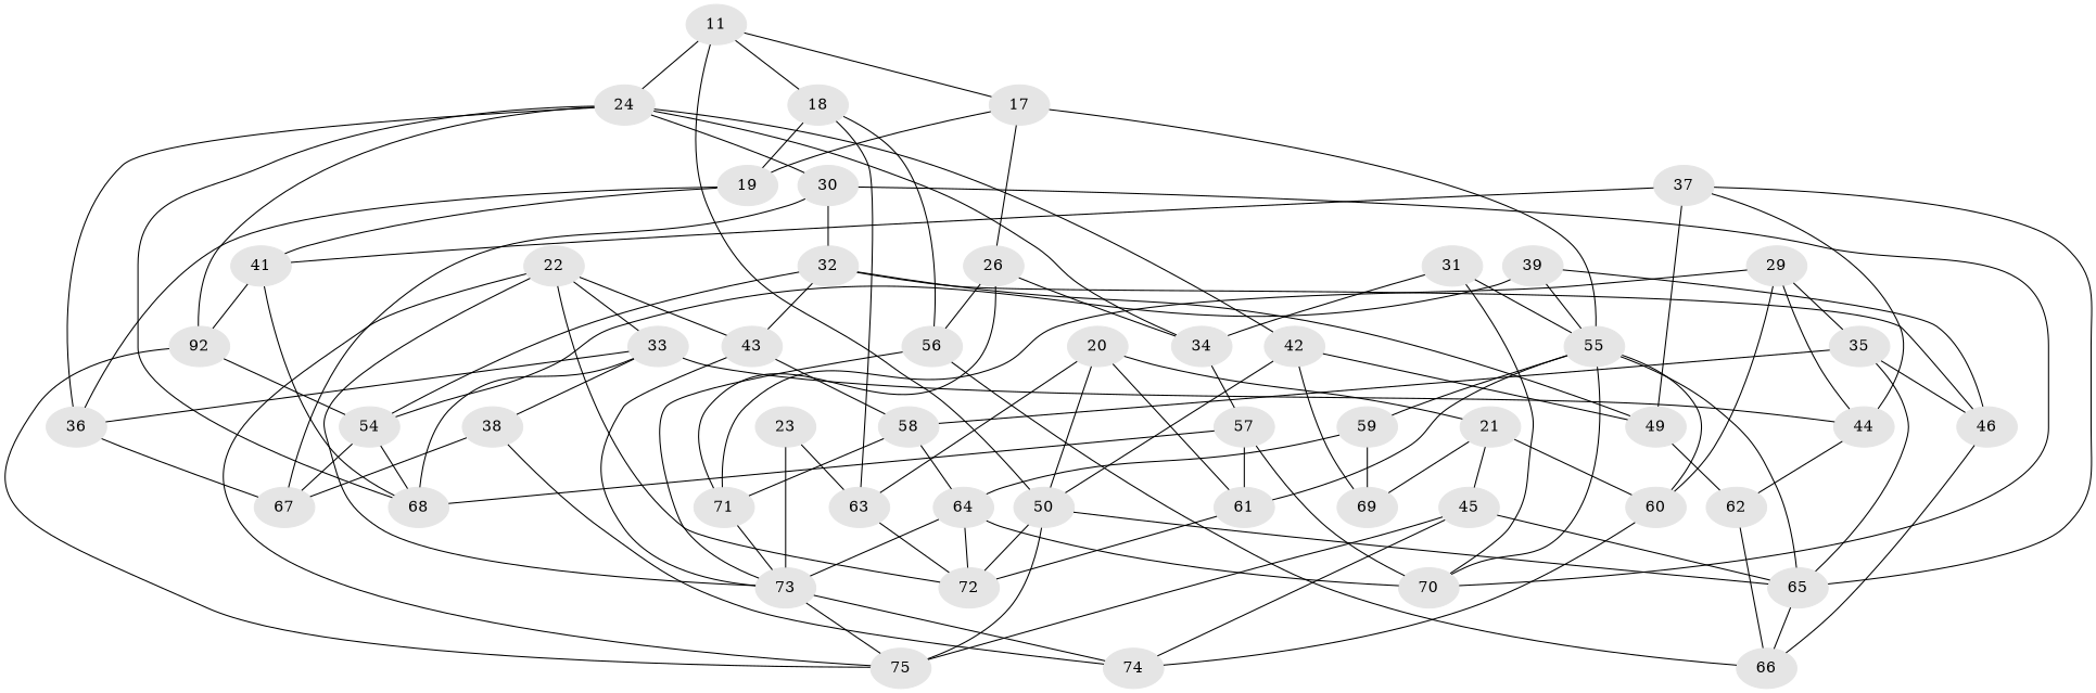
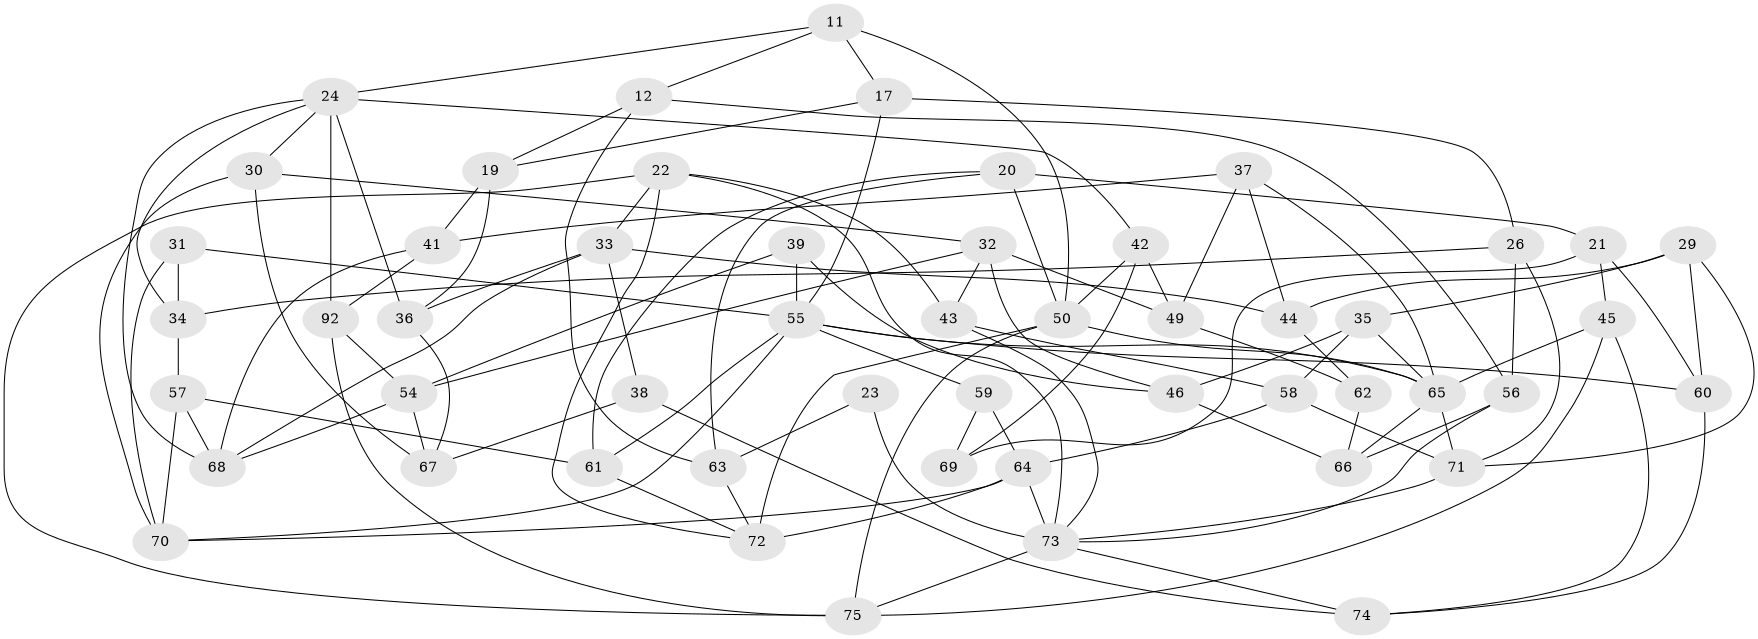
  graph {
    node [color=gray90 style=filled]
    11
    17
-   18
+   18 [label=12]
    24 [super="+4+6"]
    50 [super="+1+8"]
    19
    26
    55 [super="+48"]
    56
    63
    36
    30
    34
    42
    n15 [label=92]
    68 [super="+16"]
    72 [super="+25"]
    75 [super="+14"]
    65 [super="+2+28"]
    41
    71 [super="+51"]
    61
    60
    70 [super="+12"]
    59 [super="+15"]
    73 [super="+3+53"]
    66
    67
    20
    21
    45
    69
    74
    33 [super="+27"]
    44
    38
    22
    43
    58
    23
    32 [super="+5"]
    57 [super="+9"]
    49 [super="+40"]
    54 [super="+10"]
    29
    35
    46
    62
    31
    64 [super="+47"]
    37
    39
    11 -- 17
    11 -- 18
    11 -- 24
    11 -- 50
    17 -- 19
    17 -- 26
    17 -- 55
    18 -- 19
    18 -- 56
    18 -- 63
    24 -- 36
    24 -- 30
    24 -- 34
    24 -- 42
    24 -- n15
    24 -- 68
    50 -- 72 [weight=2]
    50 -- 75 [weight=2]
    50 -- 65
    19 -- 36
    19 -- 41
    26 -- 56
    26 -- 34
    26 -- 71
    55 -- 65
    55 -- 61
    55 -- 60
    55 -- 70
    55 -- 59 [weight=2]
    56 -- 73
    56 -- 66
    63 -- 72
    36 -- 67
    30 -- 70
    30 -- 67
    30 -- 32
    34 -- 57
    42 -- 50
    42 -- 69
    42 -- 49
    n15 -- 75
    n15 -- 54
+   65 -- 71 [weight=2]
    65 -- 66
    41 -- n15
    41 -- 68
    71 -- 73
    61 -- 72
    60 -- 74
    59 -- 69 [weight=2]
    59 -- 64 [weight=2]
    73 -- 75
    73 -- 74
    20 -- 50
    20 -- 63
    20 -- 61
    20 -- 21
    21 -- 60
    21 -- 45
    21 -- 69
    45 -- 75
    45 -- 65
    45 -- 74
    33 -- 36
    33 -- 68
    33 -- 44
    33 -- 38 [weight=2]
    44 -- 62
    38 -- 67
    38 -- 74
    22 -- 72
    22 -- 75
    22 -- 73
    22 -- 33
    22 -- 43
    43 -- 73
    43 -- 58
    58 -- 71
    58 -- 64
    23 -- 63
    23 -- 73 [weight=3]
    32 -- 43
    32 -- 49 [weight=2]
    32 -- 54
    32 -- 46
    57 -- 68 [weight=2]
    57 -- 61
    57 -- 70 [weight=2]
    49 -- 62 [weight=2]
    54 -- 68
    54 -- 67
    29 -- 71
    29 -- 60
    29 -- 44
    29 -- 35
    35 -- 65
    35 -- 58
    35 -- 46
    46 -- 66
    62 -- 66
    31 -- 55
    31 -- 34
    31 -- 70
    64 -- 72
    64 -- 70
    64 -- 73
    37 -- 65
    37 -- 41
    37 -- 44
    37 -- 49
    39 -- 55
    39 -- 54 [weight=2]
    39 -- 46
  }
